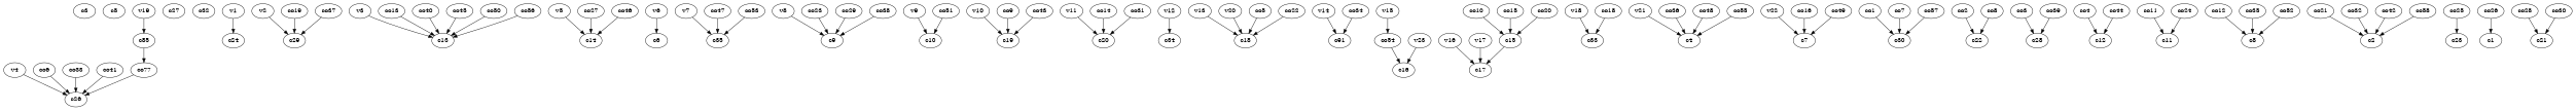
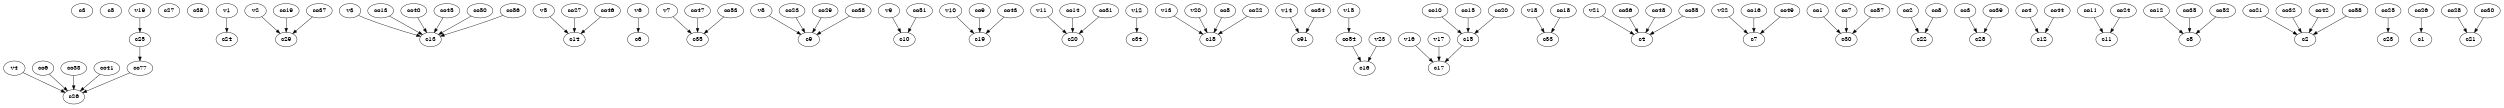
  strict digraph {
    edge [weight=1]
    c3
    c5
    n3 [label=co77]
-   c25 [label=c85]
+   c25
    c26
    c27
-   c32
+   c32 [label=c38]
    v1
    c24
    v2
    c29
    v3
    c13
    v4
    v5
    c14
    v6
    c6
    v7
    c35
    v8
    c9
    v9
    c10
    v10
    c19
    v11
    c20
    v12
    c34
    v13
    c18
    n33 [label=c91]
    v14
    v15
    co54
    v16
    c17
    v17
    v18
    c33
    v19
    v20
    v21
    c4
    v22
    c7
    v23
    c16
    co1
    c30
    co2
    c22
    co3
    c28
    co4
    c12
    co5
    co6
    co7
    co8
    co9
    co10
    c15
    co11
    c11
    co12
    c8
    co13
    co14
    co15
    co16
    co18
    co19
    co20
    co21
    c2
    co22
    co23
    co24
    co25
    c23
    co26
    c1
    co27
    co28
    c21
    co29
    co30
    co31
    co32
    co33
    co34
    co35
    co36
    co37
    co38
    co39
    co40
    co41
    co42
    co43
    co44
    co45
    co46
    co47
    co48
    co49
    co50
    co51
    co52
    co53
    co55
    co56
    co57
    co58
    n3 -> c26
    c25 -> n3
    v1 -> c24
    v2 -> c29
    v3 -> c13
    v4 -> c26
    v5 -> c14
    v6 -> c6
    v7 -> c35
    v8 -> c9
    v9 -> c10
    v10 -> c19
    v11 -> c20
    v12 -> c34
    v13 -> c18
    v14 -> n33
    v15 -> co54
    co54 -> c16
    v16 -> c17
    v17 -> c17
    v18 -> c33
    v19 -> c25
    v20 -> c18
    v21 -> c4
    v22 -> c7
    v23 -> c16
    co1 -> c30
    co2 -> c22
    co3 -> c28
    co4 -> c12
    co5 -> c18
    co6 -> c26
    co7 -> c30
    co8 -> c22
    co9 -> c19
    co10 -> c15
    c15 -> c17
    co11 -> c11
    co12 -> c8
    co13 -> c13
    co14 -> c20
    co15 -> c15
    co16 -> c7
    co18 -> c33
    co19 -> c29
    co20 -> c15
    co21 -> c2
    co22 -> c18
    co23 -> c9
    co24 -> c11
    co25 -> c23
    co26 -> c1
    co27 -> c14
    co28 -> c21
    co29 -> c9
    co30 -> c21
    co31 -> c20
    co32 -> c2
    co33 -> c26
    co34 -> n33
    co35 -> c8
    co36 -> c4
    co37 -> c29
    co38 -> c9
    co39 -> c28
    co40 -> c13
    co41 -> c26
    co42 -> c2
    co43 -> c19
    co44 -> c12
    co45 -> c13
    co46 -> c14
    co47 -> c35
    co48 -> c4
    co49 -> c7
    co50 -> c13
    co51 -> c10
    co52 -> c8
    co53 -> c35
    co55 -> c4
    co56 -> c13
    co57 -> c30
    co58 -> c2
  }
